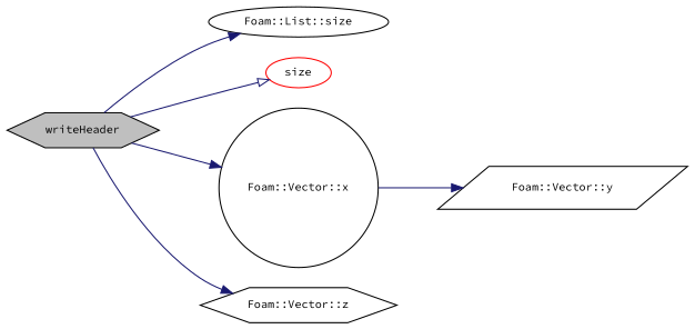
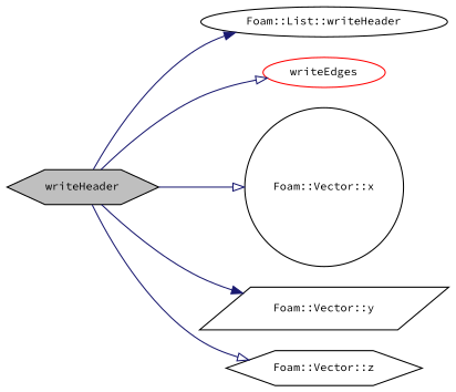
  digraph {
    fontname="Source Code Pro"
    rankdir=LR
    node [color=black fontname="Source Code Pro" fontsize=10 shape=hexagon]
    edge [arrowhead=normal color=midnightblue fontname="Source Code Pro" fontsize=10 labelfontname=FreeSans labelfontsize=10 style=solid]
    n1 [fillcolor=grey75 fontcolor=black height=0.2 label=writeHeader style=filled width=0.4]
-   n2 [height=0.2 label="Foam::List::size" shape=ellipse width=0.4]
-   n3 [color=red height=0.2 label=size shape=ellipse width=0.4]
+   n2 [height=0.2 label="Foam::List::writeHeader" shape=ellipse width=0.4]
+   n3 [color=red height=0.2 label=writeEdges shape=ellipse width=0.4]
    n4 [height=0.2 label="Foam::Vector::x" shape=circle width=0.4]
    n5 [height=0.2 label="Foam::Vector::y" shape=parallelogram width=0.4]
    n6 [height=0.2 label="Foam::Vector::z" width=0.4]
    n1 -> n2
    n1 -> n3 [arrowhead=onormal]
-   n1 -> n4
-   n4 -> n5
-   n1 -> n6
+   n1 -> n4 [arrowhead=onormal]
+   n1 -> n5
+   n1 -> n6 [arrowhead=onormal]
  }
